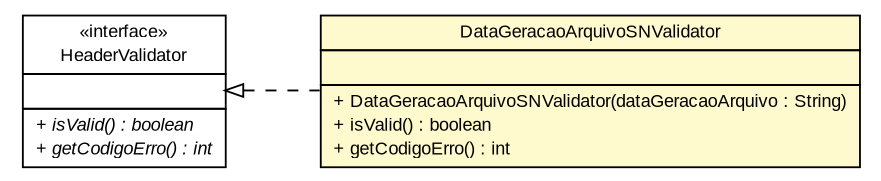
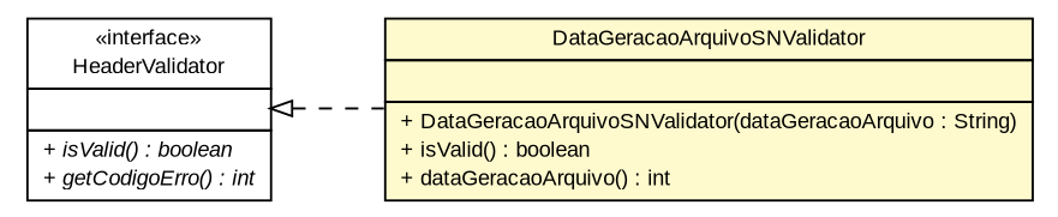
  digraph {
    nodesep=0.25
    ranksep=0.5
    rankdir=LR
    node [fontcolor=black fontname=arial fontsize=10.0 shape=plaintext]
    n1 [label=<<table title="br.gov.to.sefaz.arr.processamento.validation.validator.header.HeaderValidator" border="0" cellborder="1" cellspacing="0" cellpadding="2" port="p" href="../HeaderValidator.html"> 		<tr><td><table border="0" cellspacing="0" cellpadding="1"> <tr><td align="center" balign="center"> &#171;interface&#187; </td></tr> <tr><td align="center" balign="center"> HeaderValidator </td></tr> 		</table></td></tr> 		<tr><td><table border="0" cellspacing="0" cellpadding="1"> <tr><td align="left" balign="left">  </td></tr> 		</table></td></tr> 		<tr><td><table border="0" cellspacing="0" cellpadding="1"> <tr><td align="left" balign="left"><font face="arial italic" point-size="10.0"> + isValid() : boolean </font></td></tr> <tr><td align="left" balign="left"><font face="arial italic" point-size="10.0"> + getCodigoErro() : int </font></td></tr> 		</table></td></tr> 		</table>>]
-   n2 [label=<<table title="br.gov.to.sefaz.arr.processamento.validation.validator.header.simplesnacional.DataGeracaoArquivoSNValidator" border="0" cellborder="1" cellspacing="0" cellpadding="2" port="p" bgcolor="lemonChiffon" href="./DataGeracaoArquivoSNValidator.html"> 		<tr><td><table border="0" cellspacing="0" cellpadding="1"> <tr><td align="center" balign="center"> DataGeracaoArquivoSNValidator </td></tr> 		</table></td></tr> 		<tr><td><table border="0" cellspacing="0" cellpadding="1"> <tr><td align="left" balign="left">  </td></tr> 		</table></td></tr> 		<tr><td><table border="0" cellspacing="0" cellpadding="1"> <tr><td align="left" balign="left"> + DataGeracaoArquivoSNValidator(dataGeracaoArquivo : String) </td></tr> <tr><td align="left" balign="left"> + isValid() : boolean </td></tr> <tr><td align="left" balign="left"> + getCodigoErro() : int </td></tr> 		</table></td></tr> 		</table>>]
+   n2 [label=<<table title="br.gov.to.sefaz.arr.processamento.validation.validator.header.simplesnacional.DataGeracaoArquivoSNValidator" border="0" cellborder="1" cellspacing="0" cellpadding="2" port="p" bgcolor="lemonChiffon" href="./DataGeracaoArquivoSNValidator.html"> 		<tr><td><table border="0" cellspacing="0" cellpadding="1"> <tr><td align="center" balign="center"> DataGeracaoArquivoSNValidator </td></tr> 		</table></td></tr> 		<tr><td><table border="0" cellspacing="0" cellpadding="1"> <tr><td align="left" balign="left">  </td></tr> 		</table></td></tr> 		<tr><td><table border="0" cellspacing="0" cellpadding="1"> <tr><td align="left" balign="left"> + DataGeracaoArquivoSNValidator(dataGeracaoArquivo : String) </td></tr> <tr><td align="left" balign="left"> + isValid() : boolean </td></tr> <tr><td align="left" balign="left"> + dataGeracaoArquivo() : int </td></tr> 		</table></td></tr> 		</table>>]
    n1 -> n2 [arrowtail=empty dir=back fontname=arial fontsize=10 headport=p labelfontname=arial labelfontsize=10 style=dashed tailport=p]
  }
